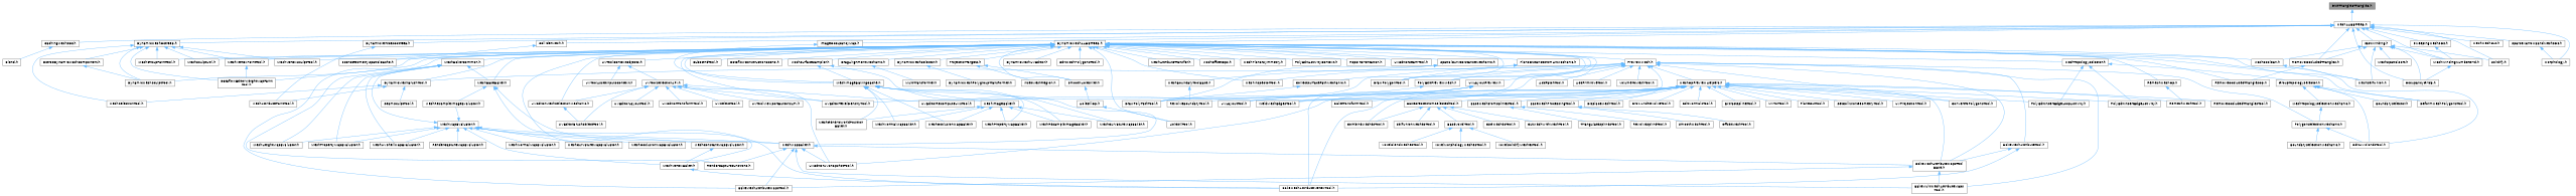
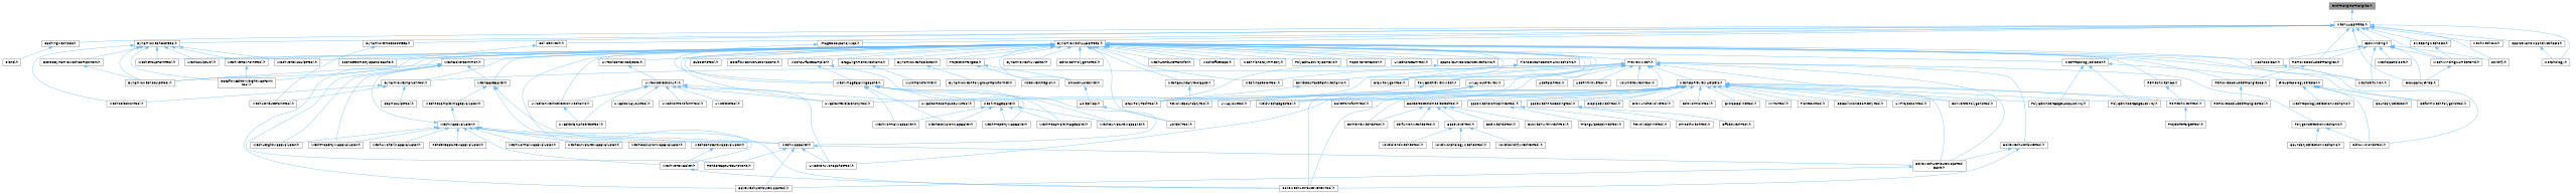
  digraph {
    node [color=grey40 fillcolor=white fontname=Helvetica fontsize=10 shape=box style=filled]
    edge [color=steelblue1 dir=back fontname=Helvetica fontsize=10 labelfontname=Helvetica labelfontsize=10 style=solid]
    n1 [color=gray40 fillcolor=grey60 fontcolor=black height=0.2 label="DistTriangle3Triangle3.h" width=0.4]
    n2 [height=0.2 label="MeshAABBTree3.h" width=0.4]
    n3 [height=0.2 label="CachingMeshSDF.h" width=0.4]
    n4 [height=0.2 label="ColliderMesh.h" width=0.4]
    n5 [height=0.2 label="DynamicMeshAABBTree3.h" width=0.4]
    n6 [height=0.2 label="DynamicMeshOctree3.h" width=0.4]
    n7 [height=0.2 label="DynamicVerticesOctree3.h" width=0.4]
    n8 [height=0.2 label="FastWinding.h" width=0.4]
    n9 [height=0.2 label="MeshWindingNumberGrid.h" width=0.4]
    n10 [height=0.2 label="OccupancyGrid3.h" width=0.4]
    n11 [height=0.2 label="RemoveOccludedTriangles.h" width=0.4]
    n12 [height=0.2 label="Solidify.h" width=0.4]
    n13 [height=0.2 label="ImageOccupancyMap.h" width=0.4]
    n14 [height=0.2 label="MeshMeshCut.h" width=0.4]
    n15 [height=0.2 label="Morphology.h" width=0.4]
    n16 [height=0.2 label="SparseNarrowBandMeshSDF.h" width=0.4]
    n17 [height=0.2 label="SweepingMeshSDF.h" width=0.4]
    n18 [height=0.2 label="Blend.h" width=0.4]
    n19 [height=0.2 label="SceneGeometrySpatialCache.h" width=0.4]
    n20 [height=0.2 label="BakeMeshAttributeMapsTool.h" width=0.4]
    n21 [height=0.2 label="BakeMeshAttributeVertexTool.h" width=0.4]
    n22 [height=0.2 label="CollectSurfacePathMechanic.h" width=0.4]
    n23 [height=0.2 label="CubeGridTool.h" width=0.4]
    n24 [height=0.2 label="DataflowConstructionScene.h" width=0.4]
    n25 [height=0.2 label="DataflowEditorWeightMapPaint\lTool.h" width=0.4]
    n26 [height=0.2 label="DeformMeshPolygonsTool.h" width=0.4]
    n27 [height=0.2 label="DragAlignmentMechanic.h" width=0.4]
    n28 [height=0.2 label="DrawPolygonTool.h" width=0.4]
    n29 [height=0.2 label="DynamicMeshBrushTool.h" width=0.4]
    n30 [height=0.2 label="DynamicMeshSculptTool.h" width=0.4]
    n31 [height=0.2 label="DynamicMeshSelector.h" width=0.4]
    n32 [height=0.2 label="DynamicMeshUVEditor.h" width=0.4]
    n33 [height=0.2 label="EditMeshPolygonsTool.h" width=0.4]
    n34 [height=0.2 label="EditUVIslandsTool.h" width=0.4]
    n35 [height=0.2 label="HoleFillTool.h" width=0.4]
    n36 [height=0.2 label="MeshAttributeTransfer.h" width=0.4]
    n37 [height=0.2 label="MeshBakerCommon.h" width=0.4]
    n38 [height=0.2 label="MeshBaseBaker.h" width=0.4]
    n39 [height=0.2 label="MeshBoolean.h" width=0.4]
    n40 [height=0.2 label="MeshSelfUnion.h" width=0.4]
    n41 [height=0.2 label="MeshBoundaryToolBase.h" width=0.4]
    n42 [height=0.2 label="MeshGroupPaintTool.h" width=0.4]
    n43 [height=0.2 label="MeshImageBakingCache.h" width=0.4]
    n44 [height=0.2 label="MeshInspectorTool.h" width=0.4]
    n45 [height=0.2 label="MeshOffsetOps.h" width=0.4]
    n46 [height=0.2 label="MeshPlanarSymmetry.h" width=0.4]
    n47 [height=0.2 label="MeshSculptUtil.h" width=0.4]
    n48 [height=0.2 label="MeshSurfaceSampler.h" width=0.4]
    n49 [height=0.2 label="MeshTopologySelector.h" width=0.4]
    n50 [height=0.2 label="MeshVertexPaintTool.h" width=0.4]
    n51 [height=0.2 label="MeshVertexSculptTool.h" width=0.4]
    n52 [height=0.2 label="PlaneDistanceFromHitMechanic.h" width=0.4]
    n53 [height=0.2 label="PolyEditActivityContext.h" width=0.4]
    n54 [height=0.2 label="PolyEditPreviewMesh.h" width=0.4]
    n55 [height=0.2 label="PreviewMesh.h" width=0.4]
    n56 [height=0.2 label="WeldMeshEdgesTool.h" width=0.4]
    n57 [height=0.2 label="UVEditorTexelDensityTool.h" width=0.4]
    n58 [height=0.2 label="ProjectionTargets.h" width=0.4]
    n59 [height=0.2 label="SmoothHoleFiller.h" width=0.4]
    n60 [height=0.2 label="RemeshMeshOp.h" width=0.4]
    n61 [height=0.2 label="RemoveOccludedTrianglesOp.h" width=0.4]
    n62 [height=0.2 label="RepairOrientation.h" width=0.4]
    n63 [height=0.2 label="SpatialCurveDistanceMechanic.h" width=0.4]
    n64 [height=0.2 label="UVEditorMeshSelectionMechanic.h" width=0.4]
    n65 [height=0.2 label="UVEditorSeamTool.h" width=0.4]
    n66 [height=0.2 label="UVToolContextObjects.h" width=0.4]
    n67 [height=0.2 label="MeshSelectionTool.h" width=0.4]
    n68 [height=0.2 label="OctreeDynamicMeshComponent.h" width=0.4]
    n69 [height=0.2 label="MeshAttributePaintTool.h" width=0.4]
    n70 [height=0.2 label="MeshSpatialSort.h" width=0.4]
    n71 [height=0.2 label="DrawPolyPathTool.h" width=0.4]
    n72 [height=0.2 label="MultiTransformer.h" width=0.4]
    n73 [height=0.2 label="SeamSculptTool.h" width=0.4]
    n74 [height=0.2 label="DynamicMeshPolygroupTransformer.h" width=0.4]
    n75 [height=0.2 label="RenderCaptureFunctions.h" width=0.4]
    n76 [height=0.2 label="MeshHeightMapEvaluator.h" width=0.4]
    n77 [height=0.2 label="MeshPropertyMapEvaluator.h" width=0.4]
    n78 [height=0.2 label="MeshUVShellMapEvaluator.h" width=0.4]
    n79 [height=0.2 label="MeshMapBaker.h" width=0.4]
    n80 [height=0.2 label="MeshResampleImageEvaluator.h" width=0.4]
    n81 [height=0.2 label="MeshVertexBaker.h" width=0.4]
    n82 [height=0.2 label="RevolveBoundaryTool.h" width=0.4]
    n83 [height=0.2 label="MeshCurvatureMapBaker.h" width=0.4]
-   n84 [height=0.2 label="MeshGenericWorldPosition\lBaker.h" width=0.4]
    n85 [height=0.2 label="MeshImageBaker.h" width=0.4]
    n86 [height=0.2 label="MeshNormalMapBaker.h" width=0.4]
    n87 [height=0.2 label="MeshOcclusionMapBaker.h" width=0.4]
    n88 [height=0.2 label="MeshPropertyMapBaker.h" width=0.4]
    n89 [height=0.2 label="MeshResampleImageBaker.h" width=0.4]
    n90 [height=0.2 label="GroupTopologySelector.h" width=0.4]
    n91 [height=0.2 label="PolyEditInsertEdgeActivity.h" width=0.4]
    n92 [height=0.2 label="PolyEditInsertEdgeLoopActivity.h" width=0.4]
    n93 [height=0.2 label="BakeMeshAttributeMapsTool\lBase.h" width=0.4]
-   n94 [height=0.2 label="BakeMultiMeshAttributeMaps\lTool.h" width=0.4]
    n95 [height=0.2 label="PolygonSelectionMechanic.h" width=0.4]
    n96 [height=0.2 label="AddPatchTool.h" width=0.4]
    n97 [height=0.2 label="AddPrimitiveTool.h" width=0.4]
    n98 [height=0.2 label="BakeMeshAttributeTool.h" width=0.4]
    n99 [height=0.2 label="ConvertToPolygonsTool.h" width=0.4]
    n100 [height=0.2 label="MeshOpPreviewHelpers.h" width=0.4]
    n101 [height=0.2 label="UVLayoutPreview.h" width=0.4]
    n102 [height=0.2 label="VolumeToMeshTool.h" width=0.4]
    n103 [height=0.2 label="InsetMeshRegion.h" width=0.4]
    n104 [height=0.2 label="HoleFillOp.h" width=0.4]
    n105 [height=0.2 label="RemeshMeshTool.h" width=0.4]
    n106 [height=0.2 label="RemoveOccludedTrianglesTool.h" width=0.4]
    n107 [height=0.2 label="UVEditorBrushSelectTool.h" width=0.4]
-   n108 [height=0.2 label="UVToolAssetInputsContext.h" width=0.4]
    n109 [height=0.2 label="UVToolSelectionAPI.h" width=0.4]
    n110 [height=0.2 label="MeshNormalMapEvaluator.h" width=0.4]
    n111 [height=0.2 label="UVEditorUVSnapshotTool.h" width=0.4]
    n112 [height=0.2 label="MeshMapEvaluator.h" width=0.4]
    n113 [height=0.2 label="MeshConstantMapEvaluator.h" width=0.4]
    n114 [height=0.2 label="MeshCurvatureMapEvaluator.h" width=0.4]
    n115 [height=0.2 label="MeshOcclusionMapEvaluator.h" width=0.4]
    n116 [height=0.2 label="RenderCaptureMapEvaluator.h" width=0.4]
    n117 [height=0.2 label="BoundarySelector.h" width=0.4]
    n118 [height=0.2 label="MeshTopologySelectionMechanic.h" width=0.4]
    n119 [height=0.2 label="BoundarySelectionMechanic.h" width=0.4]
    n120 [height=0.2 label="BakeTransformTool.h" width=0.4]
    n121 [height=0.2 label="BaseCreateFromSelectedTool.h" width=0.4]
    n122 [height=0.2 label="CombineMeshesTool.h" width=0.4]
    n123 [height=0.2 label="BaseMeshFromSplinesTool.h" width=0.4]
    n124 [height=0.2 label="BaseMeshProcessingTool.h" width=0.4]
    n125 [height=0.2 label="DisplaceMeshTool.h" width=0.4]
    n126 [height=0.2 label="DrawAndRevolveTool.h" width=0.4]
    n127 [height=0.2 label="EditNormalsTool.h" width=0.4]
    n128 [height=0.2 label="ExtractSplineTool.h" width=0.4]
    n129 [height=0.2 label="MirrorTool.h" width=0.4]
    n130 [height=0.2 label="PlaneCutTool.h" width=0.4]
    n131 [height=0.2 label="SetCollisionGeometryTool.h" width=0.4]
    n132 [height=0.2 label="UVLayoutTool.h" width=0.4]
    n133 [height=0.2 label="UVProjectionTool.h" width=0.4]
    n134 [height=0.2 label="UVEditorRecomputeUVsTool.h" width=0.4]
    n135 [height=0.2 label="BaseVoxelTool.h" width=0.4]
    n136 [height=0.2 label="CSGMeshesTool.h" width=0.4]
    n137 [height=0.2 label="CutMeshWithMeshTool.h" width=0.4]
    n138 [height=0.2 label="SelfUnionMeshesTool.h" width=0.4]
    n139 [height=0.2 label="RevolveSplineTool.h" width=0.4]
    n140 [height=0.2 label="TriangulateSplinesTool.h" width=0.4]
    n141 [height=0.2 label="OffsetMeshTool.h" width=0.4]
    n142 [height=0.2 label="SmoothMeshTool.h" width=0.4]
+   n143 [height=0.2 label="ProjectToTargetTool.h" width=0.4]
    n144 [height=0.2 label="VoxelBlendMeshesTool.h" width=0.4]
    n145 [height=0.2 label="VoxelMorphologyMeshesTool.h" width=0.4]
    n146 [height=0.2 label="VoxelSolidifyMeshesTool.h" width=0.4]
    n147 [height=0.2 label="UVEditorLayoutTool.h" width=0.4]
    n148 [height=0.2 label="UVEditorTransformTool.h" width=0.4]
    n149 [height=0.2 label="UVSelectTool.h" width=0.4]
-   n150 [height=0.2 label="UVToolViewportButtonsAPI.h" width=0.4]
    n1 -> n2
    n2 -> n3
    n2 -> n4
    n2 -> n5
    n2 -> n6
    n2 -> n7
    n2 -> n8
    n2 -> n9
    n2 -> n10
    n2 -> n11
    n2 -> n12
    n2 -> n13
    n2 -> n14
    n2 -> n15
    n2 -> n16
    n2 -> n17
    n3 -> n18
    n4 -> n19
    n5 -> n19
    n5 -> n20
    n5 -> n21
    n5 -> n22
    n5 -> n23
    n5 -> n24
    n5 -> n25
    n5 -> n26
    n5 -> n27
    n5 -> n28
    n5 -> n29
    n5 -> n30
    n5 -> n31
    n5 -> n32
    n5 -> n33
    n5 -> n34
    n5 -> n35
    n5 -> n36
    n5 -> n37
    n5 -> n38
    n5 -> n39
    n5 -> n40
-   n63 -> n41
+   n5 -> n41
    n5 -> n42
    n5 -> n43
    n5 -> n44
    n5 -> n45
    n5 -> n46
    n5 -> n47
    n5 -> n48
    n5 -> n49
    n5 -> n50
    n5 -> n51
    n5 -> n52
    n5 -> n53
    n5 -> n54
    n5 -> n55
    n5 -> n56
    n5 -> n57
    n5 -> n58
    n5 -> n59
    n5 -> n60
    n5 -> n61
    n5 -> n62
    n5 -> n63
    n5 -> n64
    n5 -> n65
    n5 -> n66
    n6 -> n25
    n6 -> n30
    n6 -> n42
    n6 -> n47
    n6 -> n50
    n6 -> n51
    n6 -> n67
    n6 -> n68
    n7 -> n69
    n8 -> n9
    n8 -> n10
    n8 -> n11
    n8 -> n12
    n8 -> n39
    n8 -> n40
    n8 -> n70
    n9 -> n10
    n11 -> n61
    n13 -> n43
    n16 -> n15
    n17 -> n9
    n22 -> n71
    n27 -> n72
    n29 -> n67
    n29 -> n69
    n29 -> n73
    n31 -> n74
    n37 -> n38
    n37 -> n75
    n37 -> n76
    n37 -> n77
-   n37 -> n78
+   n37 -> n30
    n38 -> n79
    n38 -> n80
    n38 -> n81
    n39 -> n40
    n41 -> n82
    n43 -> n83
-   n43 -> n84
    n43 -> n85
    n43 -> n86
    n43 -> n87
    n43 -> n88
    n43 -> n89
    n48 -> n43
    n48 -> n79
    n49 -> n90
    n49 -> n91
    n49 -> n92
    n50 -> n25
    n52 -> n28
    n52 -> n71
    n54 -> n71
    n55 -> n21
    n55 -> n28
    n55 -> n29
    n55 -> n44
    n55 -> n54
    n55 -> n56
    n55 -> n93
-   n55 -> n94
    n55 -> n95
    n55 -> n96
    n55 -> n97
    n55 -> n98
    n55 -> n99
    n55 -> n100
    n55 -> n101
    n55 -> n102
    n58 -> n59
    n58 -> n103
    n59 -> n104
    n60 -> n105
+   n61 -> n106
    n63 -> n71
    n64 -> n107
-   n66 -> n108
    n66 -> n109
    n68 -> n30
    n79 -> n20
    n79 -> n75
    n79 -> n93
-   n79 -> n94
    n79 -> n111
    n81 -> n21
    n85 -> n83
-   n85 -> n84
    n85 -> n86
    n85 -> n87
    n85 -> n88
    n85 -> n89
    n90 -> n26
    n90 -> n34
    n90 -> n117
    n90 -> n118
    n93 -> n20
-   n93 -> n94
    n95 -> n34
    n95 -> n119
    n98 -> n21
    n98 -> n93
    n100 -> n21
    n100 -> n56
    n100 -> n82
    n100 -> n91
    n100 -> n92
    n100 -> n93
    n100 -> n99
    n100 -> n105
    n100 -> n106
    n100 -> n111
    n100 -> n120
    n100 -> n121
    n100 -> n122
    n100 -> n123
    n100 -> n124
    n100 -> n125
    n100 -> n126
    n100 -> n127
    n100 -> n128
    n100 -> n129
    n100 -> n130
    n100 -> n131
    n100 -> n132
    n100 -> n133
    n101 -> n57
    n101 -> n132
    n101 -> n134
    n104 -> n35
+   n105 -> n143
    n109 -> n57
    n109 -> n64
    n109 -> n107
    n109 -> n111
    n109 -> n134
    n109 -> n147
    n109 -> n148
    n109 -> n149
-   n109 -> n150
    n112 -> n37
    n112 -> n76
    n112 -> n77
    n112 -> n78
    n112 -> n79
-   n112 -> n80
+   n80 -> n112
    n112 -> n81
    n112 -> n110
    n112 -> n113
    n112 -> n114
    n112 -> n115
    n112 -> n116
    n113 -> n81
-   n118 -> n95
    n121 -> n122
    n121 -> n135
    n121 -> n136
    n121 -> n137
    n121 -> n138
    n123 -> n139
    n123 -> n140
    n124 -> n141
    n124 -> n142
    n135 -> n144
    n135 -> n145
    n135 -> n146
  }
